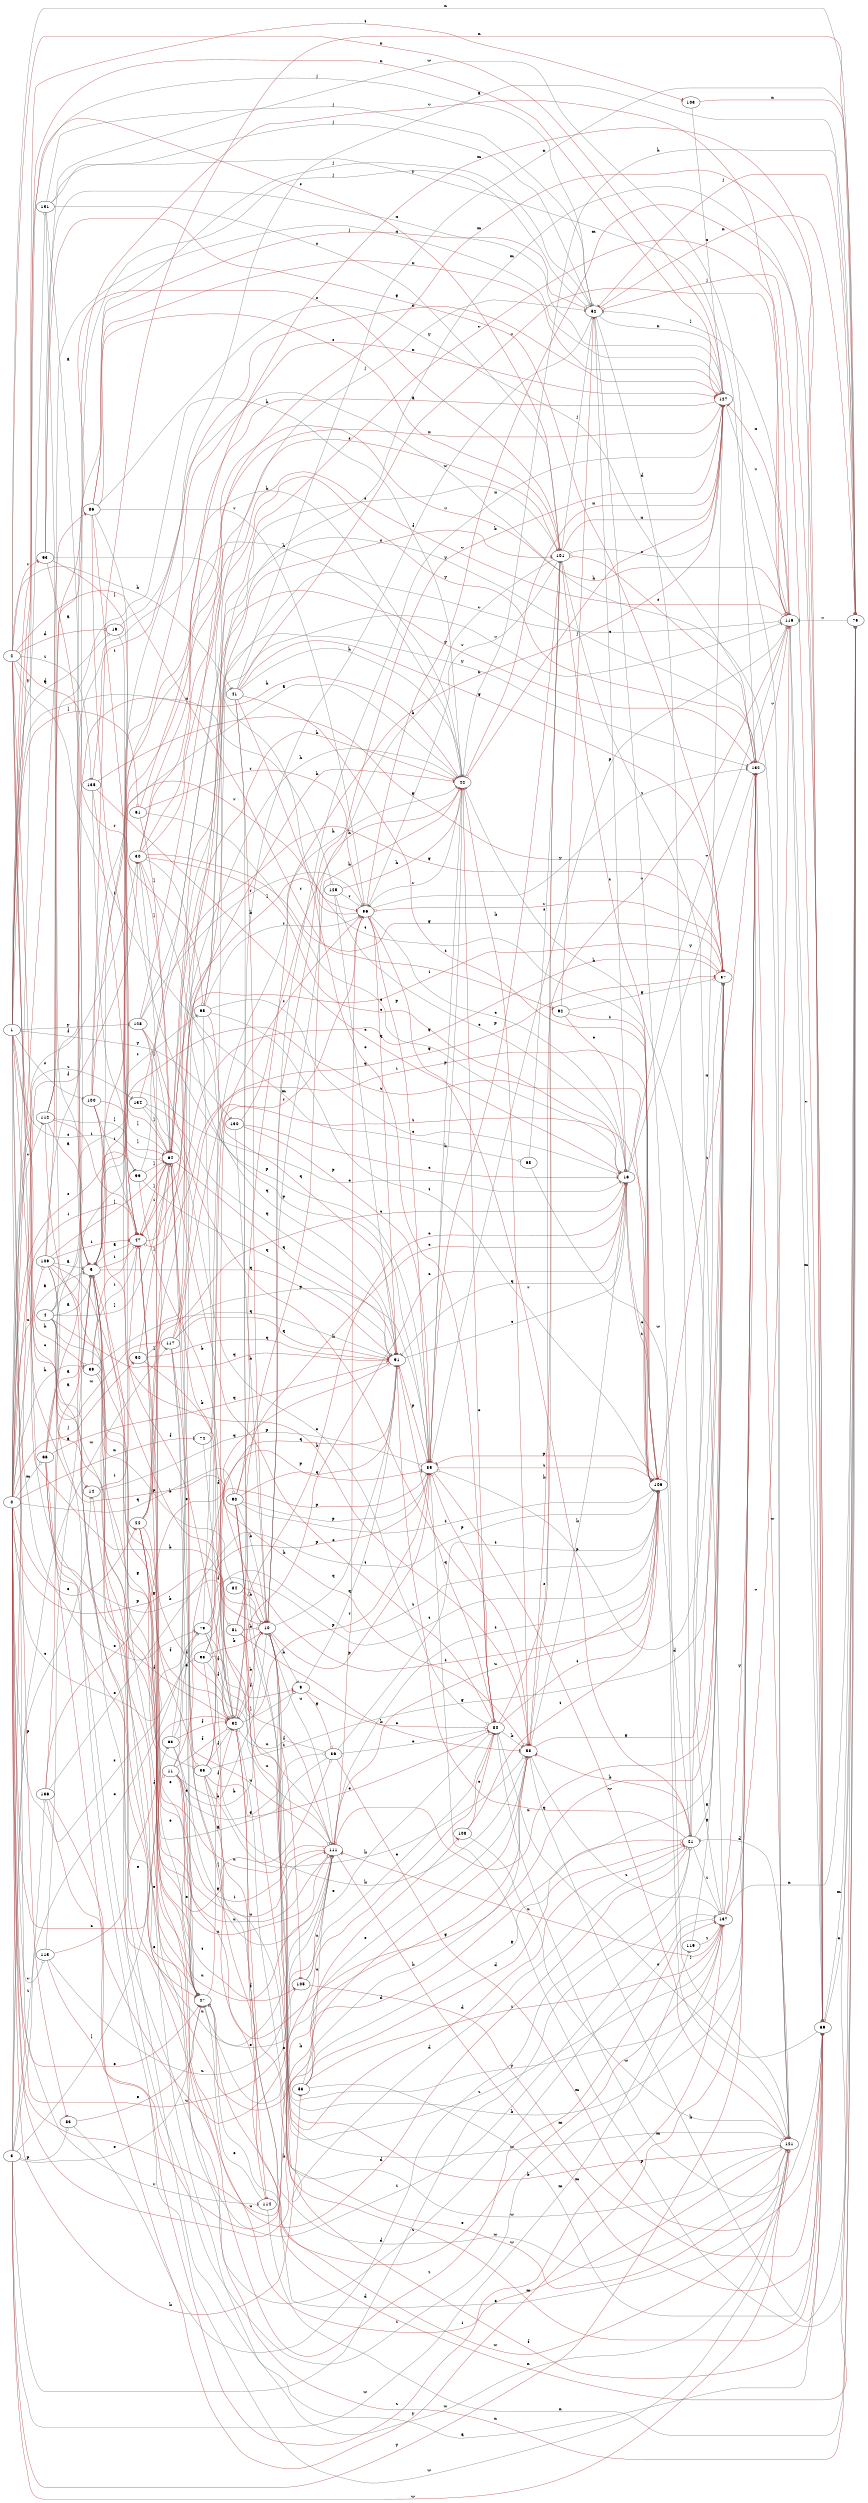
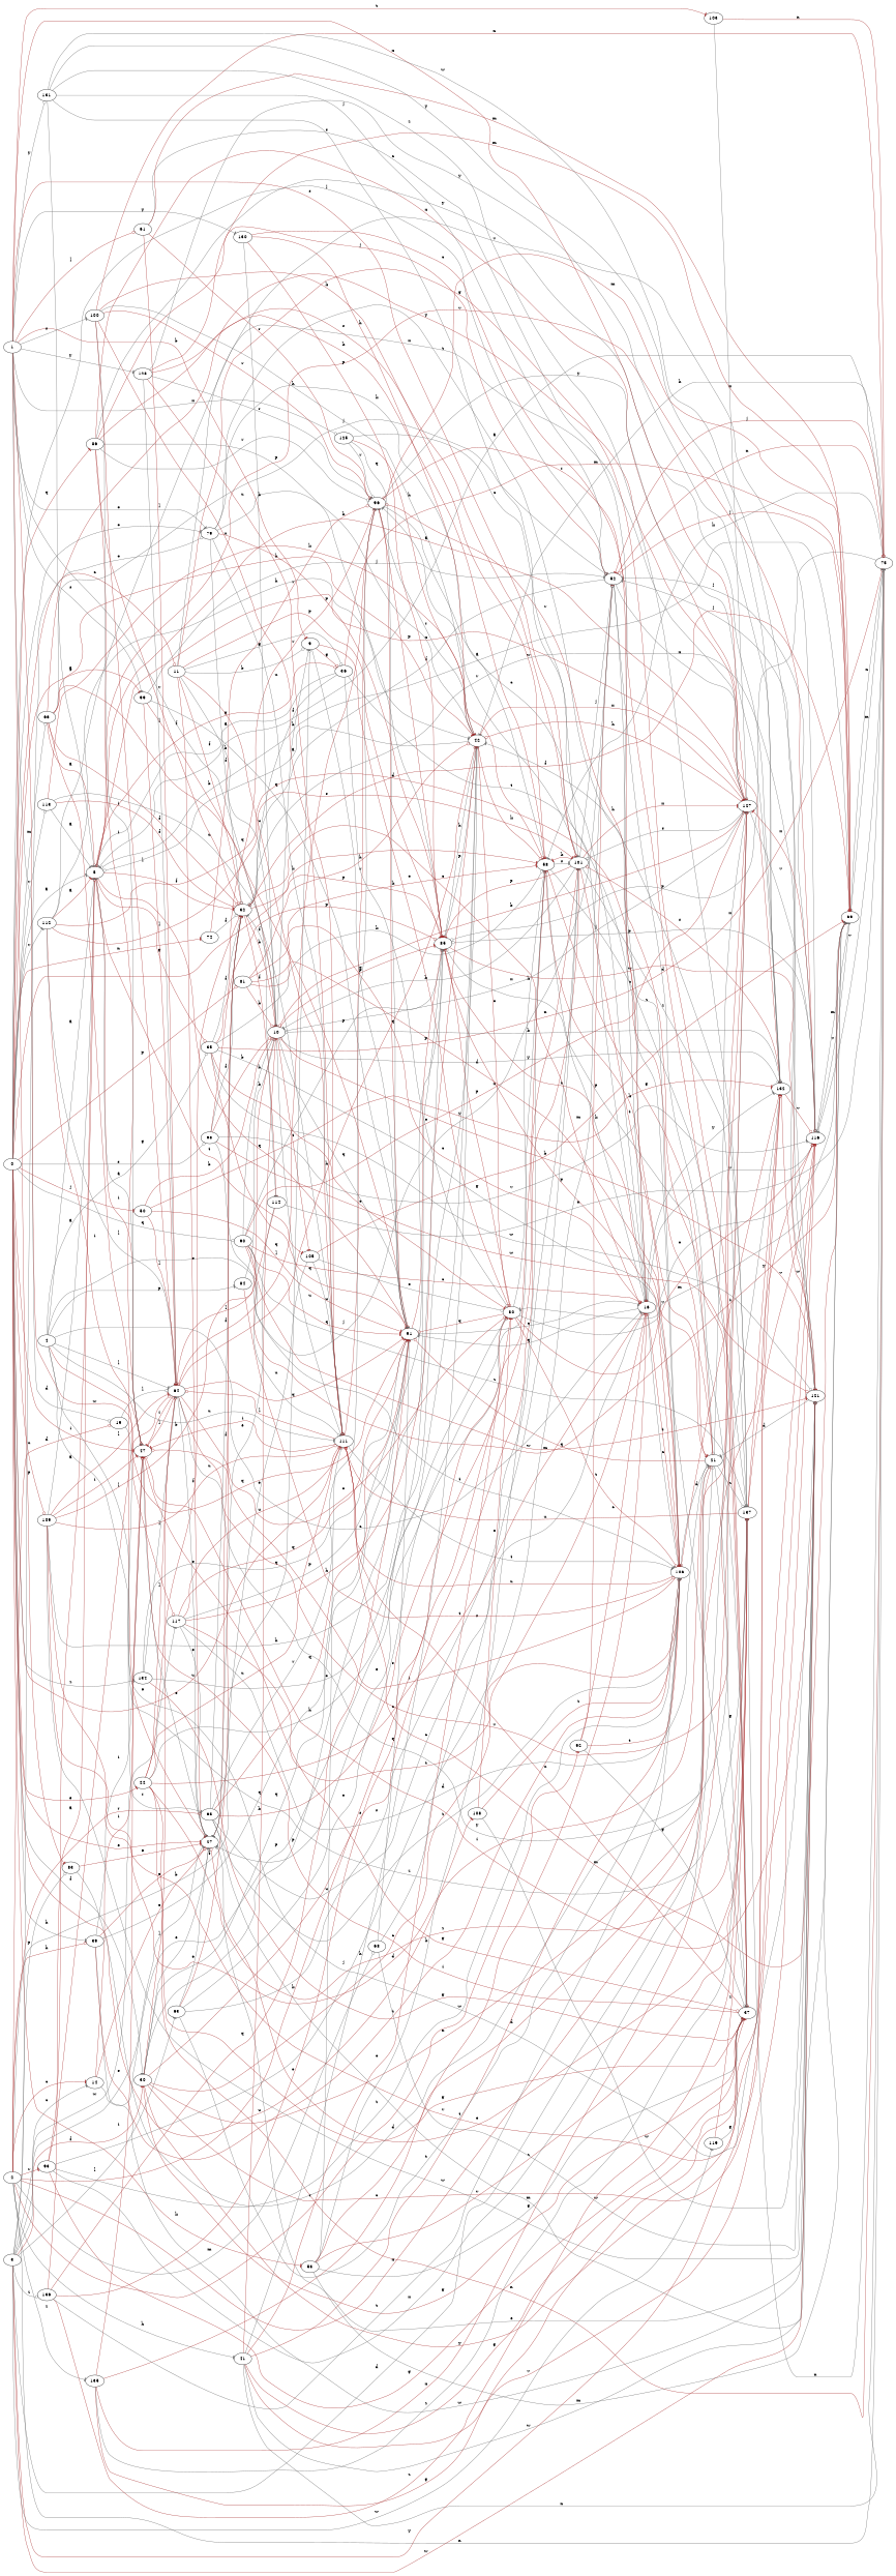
  strict digraph {
    rankdir=LR
    edge [arrowhead=odot color=brown]
    0
    5
    11
    22
    27
    30
    39
    47
    50
    52
    53
    58
    66
    74
    79
    81
    86
    90
    98
    99
    108
    109
    111
    112
    113
    134
    127
    35
    91
    32
    36
    105
    116
    9
    10
    85
    37
    75
    16
    64
    137
    42
    101
    132
    121
    106
    21
    69
    96
    80
    1
    19
    61
    83
    100
    103
    114
    117
    125
    128
    130
    131
    2
    14
    41
    68
    92
    93
    95
    135
    3
    63
    119
    136
    4
    84
    0 -> 5 [arrowhead=tee color=gray40 label=a]
    0 -> 11 [label=c]
    0 -> 22 [arrowhead=tee label=e]
    0 -> 27 [arrowhead=tee label=e]
    0 -> 30 [arrowhead=tee color=gray40 label=f]
    0 -> 39 [arrowhead=tee color=gray40 label=h]
    0 -> 47 [arrowhead=tee label=i]
    0 -> 50 [arrowhead=tee label=j]
    0 -> 52 [arrowhead=tee color=gray40 label=j]
    0 -> 53 [arrowhead=tee label=k]
    0 -> 58 [arrowhead=tee label=k]
    0 -> 66 [color=gray40 label=m]
    0 -> 74 [arrowhead=tee label=n]
    0 -> 79 [arrowhead=tee color=gray40 label=o]
    0 -> 81 [label=p]
    0 -> 86 [arrowhead=tee label=q]
    0 -> 90 [color=gray40 label=q]
    0 -> 98 [color=gray40 label=s]
    0 -> 99 [arrowhead=tee label=s]
    0 -> 108 [arrowhead=tee label=u]
    0 -> 109 [label=u]
    0 -> 111 [arrowhead=tee label=u]
    0 -> 112 [arrowhead=tee color=gray40 label=v]
    0 -> 113 [color=gray40 label=v]
    0 -> 134 [arrowhead=tee color=gray40 label=z]
    5 -> 47 [label=i]
    5 -> 127 [arrowhead=tee label=x]
    5 -> 35 [label=g]
    5 -> 91 [label=q]
    5 -> 32 [arrowhead=tee label=f]
    5 -> 36 [label=g]
    5 -> 105 [arrowhead=tee label=t]
    5 -> 116 [label=v]
    11 -> 27 [arrowhead=tee label=e]
    11 -> 111 [arrowhead=tee label=u]
    11 -> 32 [label=f]
    11 -> 36 [color=gray40 label=g]
    11 -> 116 [color=gray40 label=v]
    11 -> 9 [color=gray40 label=b]
    11 -> 10 [arrowhead=tee color=gray40 label=b]
    11 -> 85 [arrowhead=tee label=p]
    11 -> 37 [label=g]
    22 -> 111 [label=u]
    22 -> 32 [label=f]
    22 -> 37 [arrowhead=tee label=g]
    22 -> 75 [arrowhead=tee label=n]
    22 -> 16 [label=c]
    22 -> 64 [label=l]
    22 -> 137 [arrowhead=tee label=z]
    22 -> 42 [arrowhead=tee color=gray40 label=h]
    27 -> 32 [arrowhead=tee label=f]
    30 -> 27 [arrowhead=tee color=gray40 label=e]
    30 -> 127 [arrowhead=tee label=x]
    30 -> 91 [arrowhead=tee color=gray40 label=q]
    30 -> 116 [label=v]
    30 -> 85 [color=gray40 label=p]
    30 -> 37 [arrowhead=tee label=g]
    30 -> 16 [arrowhead=tee label=c]
    30 -> 64 [label=l]
    30 -> 101 [label=s]
    30 -> 132 [label=y]
    39 -> 27 [label=e]
    39 -> 47 [color=gray40 label=i]
    39 -> 91 [color=gray40 label=q]
    39 -> 121 [color=gray40 label=w]
    39 -> 106 [label=t]
    47 -> 5 [arrowhead=tee color=gray40 label=a]
    47 -> 27 [arrowhead=tee color=gray40 label=e]
    47 -> 37 [label=g]
    47 -> 64 [label=l]
    50 -> 91 [arrowhead=tee label=q]
    50 -> 10 [label=b]
    50 -> 64 [label=l]
    50 -> 132 [arrowhead=tee label=y]
    52 -> 127 [arrowhead=tee color=gray40 label=x]
    52 -> 32 [color=gray40 label=f]
    52 -> 75 [label=n]
    52 -> 16 [arrowhead=tee color=gray40 label=c]
    52 -> 21 [color=gray40 label=d]
    53 -> 58 [color=gray40 label=k]
    53 -> 111 [color=gray40 label=u]
    53 -> 37 [arrowhead=tee color=gray40 label=g]
    53 -> 137 [label=z]
    53 -> 21 [label=d]
    53 -> 69 [arrowhead=tee color=gray40 label=m]
    58 -> 27 [arrowhead=tee color=gray40 label=e]
    58 -> 37 [arrowhead=tee label=g]
    58 -> 137 [color=gray40 label=z]
    58 -> 101 [arrowhead=tee color=gray40 label=s]
    66 -> 5 [label=a]
    66 -> 27 [arrowhead=tee label=e]
    66 -> 52 [color=gray40 label=j]
    66 -> 91 [label=q]
    66 -> 32 [label=f]
    66 -> 42 [arrowhead=tee label=h]
    66 -> 132 [arrowhead=tee label=y]
    74 -> 32 [color=gray40 label=f]
    74 -> 96 [label=r]
    79 -> 58 [arrowhead=tee color=gray40 label=k]
    79 -> 111 [color=gray40 label=u]
    79 -> 32 [color=gray40 label=f]
    79 -> 85 [arrowhead=tee label=p]
    79 -> 42 [arrowhead=tee color=gray40 label=h]
    79 -> 106 [color=gray40 label=t]
    81 -> 58 [arrowhead=tee label=k]
    81 -> 10 [label=b]
    81 -> 16 [label=c]
    81 -> 42 [label=h]
    81 -> 21 [arrowhead=tee label=d]
    86 -> 47 [label=i]
    86 -> 52 [label=j]
    86 -> 127 [arrowhead=tee label=x]
    86 -> 32 [label=f]
    86 -> 85 [color=gray40 label=p]
    86 -> 101 [label=s]
    86 -> 132 [color=gray40 label=y]
    86 -> 96 [color=gray40 label=r]
    90 -> 127 [arrowhead=tee label=x]
    90 -> 91 [arrowhead=tee label=q]
    90 -> 10 [color=gray40 label=b]
    90 -> 85 [arrowhead=tee color=gray40 label=p]
    90 -> 16 [label=c]
    90 -> 137 [arrowhead=tee color=gray40 label=z]
    90 -> 121 [arrowhead=tee label=w]
    90 -> 106 [arrowhead=tee color=gray40 label=t]
    90 -> 69 [arrowhead=tee label=m]
    98 -> 111 [color=gray40 label=u]
    98 -> 32 [color=gray40 label=f]
    98 -> 116 [arrowhead=tee color=gray40 label=v]
    98 -> 10 [label=b]
    98 -> 121 [label=w]
    98 -> 96 [label=r]
    99 -> 52 [arrowhead=tee color=gray40 label=j]
    99 -> 91 [arrowhead=tee color=gray40 label=q]
    99 -> 10 [arrowhead=tee label=b]
    99 -> 64 [arrowhead=tee label=l]
    108 -> 121 [color=gray40 label=w]
    108 -> 106 [label=t]
    108 -> 80 [arrowhead=tee label=o]
    109 -> 5 [arrowhead=tee color=gray40 label=a]
    109 -> 47 [arrowhead=tee label=i]
    109 -> 111 [label=u]
    109 -> 116 [arrowhead=tee label=v]
    109 -> 10 [label=b]
    109 -> 64 [arrowhead=tee label=l]
    109 -> 42 [color=gray40 label=h]
    109 -> 121 [color=gray40 label=w]
    109 -> 21 [label=d]
    111 -> 47 [arrowhead=tee label=i]
    111 -> 64 [label=l]
    111 -> 106 [arrowhead=tee color=gray40 label=t]
    111 -> 69 [label=m]
    111 -> 96 [arrowhead=tee label=r]
    112 -> 5 [arrowhead=tee label=a]
    112 -> 47 [arrowhead=tee label=i]
    112 -> 127 [color=gray40 label=x]
    112 -> 64 [color=gray40 label=l]
    112 -> 42 [arrowhead=tee color=gray40 label=h]
    112 -> 101 [arrowhead=tee label=s]
    112 -> 21 [label=d]
    113 -> 5 [arrowhead=tee color=gray40 label=a]
    113 -> 58 [label=k]
    113 -> 111 [arrowhead=tee color=gray40 label=u]
    113 -> 32 [label=f]
    134 -> 91 [arrowhead=tee color=gray40 label=q]
    134 -> 37 [label=g]
    134 -> 64 [arrowhead=tee color=gray40 label=l]
    134 -> 80 [color=gray40 label=o]
    127 -> 5 [label=a]
    127 -> 116 [color=gray40 label=v]
    127 -> 10 [label=b]
    127 -> 42 [label=h]
    127 -> 101 [color=gray40 label=s]
    35 -> 58 [color=gray40 label=k]
    35 -> 91 [arrowhead=tee label=q]
    35 -> 32 [arrowhead=tee color=gray40 label=f]
    35 -> 85 [label=p]
    35 -> 37 [arrowhead=tee color=gray40 label=g]
    35 -> 75 [label=n]
    35 -> 121 [color=gray40 label=w]
    35 -> 80 [arrowhead=tee label=o]
    91 -> 85 [label=p]
    91 -> 16 [arrowhead=tee color=gray40 label=c]
    32 -> 10 [arrowhead=tee label=b]
    32 -> 85 [arrowhead=tee label=p]
    32 -> 16 [arrowhead=tee label=c]
    32 -> 121 [arrowhead=tee color=gray40 label=w]
    32 -> 114 [arrowhead=tee label=f]
    36 -> 5 [color=gray40 label=a]
    36 -> 32 [color=gray40 label=f]
    36 -> 106 [arrowhead=tee color=gray40 label=t]
    36 -> 69 [label=m]
    36 -> 80 [color=gray40 label=o]
    105 -> 27 [arrowhead=tee color=gray40 label=e]
    105 -> 111 [color=gray40 label=u]
    105 -> 69 [arrowhead=tee label=m]
    105 -> 80 [color=gray40 label=o]
    116 -> 52 [arrowhead=tee color=gray40 label=j]
    116 -> 127 [arrowhead=tee label=x]
    116 -> 85 [color=gray40 label=p]
    116 -> 69 [arrowhead=tee color=gray40 label=m]
    9 -> 91 [arrowhead=tee color=gray40 label=q]
    9 -> 36 [label=g]
    9 -> 80 [label=o]
    10 -> 111 [arrowhead=tee color=gray40 label=u]
    10 -> 127 [color=gray40 label=x]
    10 -> 91 [arrowhead=tee color=gray40 label=q]
    10 -> 32 [arrowhead=tee color=gray40 label=f]
    10 -> 105 [arrowhead=tee label=t]
    10 -> 9 [arrowhead=tee color=gray40 label=b]
    10 -> 85 [arrowhead=tee label=p]
    10 -> 132 [color=gray40 label=y]
    85 -> 42 [color=gray40 label=h]
    85 -> 121 [arrowhead=tee label=w]
    85 -> 106 [arrowhead=tee label=t]
    37 -> 47 [arrowhead=tee label=i]
    37 -> 111 [label=u]
    37 -> 85 [color=gray40 label=p]
    37 -> 96 [label=r]
    75 -> 5 [arrowhead=tee color=gray40 label=a]
    75 -> 52 [arrowhead=tee label=j]
    75 -> 58 [arrowhead=tee color=gray40 label=k]
    75 -> 116 [arrowhead=tee color=gray40 label=v]
    75 -> 85 [color=gray40 label=p]
    75 -> 42 [arrowhead=tee color=gray40 label=h]
    75 -> 69 [color=gray40 label=m]
    16 -> 58 [color=gray40 label=k]
    16 -> 91 [arrowhead=tee color=gray40 label=q]
    16 -> 116 [color=gray40 label=v]
    16 -> 132 [arrowhead=tee color=gray40 label=y]
    16 -> 106 [arrowhead=tee label=t]
    64 -> 27 [color=gray40 label=e]
    64 -> 47 [arrowhead=tee label=i]
    64 -> 91 [arrowhead=tee label=q]
    64 -> 116 [label=v]
    64 -> 42 [label=h]
    64 -> 132 [arrowhead=tee color=gray40 label=y]
    64 -> 80 [label=o]
    137 -> 27 [label=e]
    137 -> 111 [arrowhead=tee label=u]
    137 -> 116 [arrowhead=tee label=v]
    137 -> 75 [arrowhead=tee color=gray40 label=n]
    137 -> 42 [arrowhead=tee color=gray40 label=h]
    137 -> 132 [label=y]
    42 -> 5 [color=gray40 label=a]
    42 -> 58 [label=k]
    42 -> 127 [arrowhead=tee label=x]
    42 -> 85 [color=gray40 label=p]
    42 -> 96 [arrowhead=tee color=gray40 label=r]
    42 -> 80 [label=o]
    101 -> 52 [color=gray40 label=j]
    101 -> 58 [arrowhead=tee label=k]
    101 -> 127 [arrowhead=tee label=x]
    101 -> 10 [arrowhead=tee color=gray40 label=b]
    101 -> 85 [arrowhead=tee label=p]
    101 -> 137 [color=gray40 label=z]
    101 -> 106 [label=t]
    101 -> 96 [arrowhead=tee color=gray40 label=r]
    132 -> 116 [label=v]
    132 -> 10 [color=gray40 label=b]
    132 -> 101 [label=s]
    132 -> 121 [arrowhead=tee label=w]
    132 -> 106 [label=t]
    121 -> 27 [color=gray40 label=e]
    121 -> 47 [label=i]
    121 -> 52 [arrowhead=tee color=gray40 label=j]
    121 -> 10 [label=b]
    121 -> 21 [arrowhead=tee color=gray40 label=d]
    106 -> 47 [label=i]
    106 -> 111 [label=u]
    106 -> 85 [arrowhead=tee label=p]
    106 -> 16 [color=gray40 label=c]
    106 -> 21 [arrowhead=tee color=gray40 label=d]
    21 -> 58 [arrowhead=tee label=k]
    21 -> 127 [arrowhead=tee color=gray40 label=x]
    21 -> 91 [label=q]
    21 -> 37 [color=gray40 label=g]
    21 -> 137 [color=gray40 label=z]
    21 -> 96 [label=r]
    69 -> 5 [color=gray40 label=a]
    69 -> 52 [label=j]
    69 -> 32 [label=f]
    69 -> 116 [color=gray40 label=v]
    69 -> 75 [arrowhead=tee color=gray40 label=n]
    69 -> 80 [arrowhead=tee color=gray40 label=o]
    96 -> 91 [label=q]
    96 -> 85 [arrowhead=tee label=p]
    96 -> 16 [color=gray40 label=c]
    96 -> 64 [label=l]
    96 -> 132 [arrowhead=tee color=gray40 label=y]
    96 -> 69 [label=m]
    80 -> 58 [arrowhead=tee color=gray40 label=k]
    80 -> 91 [label=q]
    80 -> 116 [label=v]
    80 -> 85 [label=p]
    80 -> 106 [label=t]
    80 -> 69 [arrowhead=tee color=gray40 label=m]
    1 -> 79 [arrowhead=tee color=gray40 label=o]
    1 -> 99 [arrowhead=tee color=gray40 label=s]
    1 -> 127 [arrowhead=tee label=x]
    1 -> 9 [arrowhead=tee label=b]
    1 -> 101 [arrowhead=tee label=s]
    1 -> 19 [color=gray40 label=d]
    1 -> 61 [label=l]
    1 -> 83 [arrowhead=tee label=p]
    1 -> 100 [arrowhead=tee color=gray40 label=s]
    1 -> 103 [arrowhead=tee label=t]
    1 -> 114 [arrowhead=tee color=gray40 label=v]
    1 -> 117 [label=w]
    1 -> 125 [color=gray40 label=x]
    1 -> 128 [arrowhead=tee color=gray40 label=y]
    1 -> 130 [arrowhead=tee color=gray40 label=y]
    1 -> 131 [color=gray40 label=y]
    19 -> 64 [color=gray40 label=l]
    19 -> 121 [arrowhead=tee color=gray40 label=w]
    61 -> 16 [color=gray40 label=c]
    61 -> 64 [arrowhead=tee label=l]
    61 -> 69 [arrowhead=tee label=m]
    61 -> 96 [label=r]
    83 -> 27 [arrowhead=tee label=e]
    83 -> 21 [color=gray40 label=d]
    100 -> 47 [arrowhead=tee color=gray40 label=i]
    100 -> 58 [label=k]
    100 -> 111 [label=u]
    100 -> 75 [label=n]
    100 -> 64 [arrowhead=tee label=l]
    100 -> 42 [arrowhead=tee color=gray40 label=h]
    100 -> 96 [arrowhead=tee label=r]
    103 -> 127 [color=gray40 label=x]
    103 -> 75 [label=n]
    114 -> 27 [arrowhead=tee color=gray40 label=e]
    114 -> 75 [color=gray40 label=n]
    114 -> 64 [label=l]
    117 -> 27 [color=gray40 label=e]
    117 -> 111 [label=u]
    117 -> 91 [arrowhead=tee label=q]
    117 -> 85 [arrowhead=tee color=gray40 label=p]
    117 -> 42 [arrowhead=tee label=h]
    117 -> 106 [arrowhead=tee label=t]
    117 -> 21 [color=gray40 label=d]
    125 -> 91 [arrowhead=tee color=gray40 label=q]
    125 -> 16 [color=gray40 label=c]
    125 -> 42 [arrowhead=tee label=h]
    125 -> 96 [color=gray40 label=r]
    128 -> 58 [arrowhead=tee label=k]
    128 -> 111 [label=u]
    128 -> 64 [color=gray40 label=l]
    128 -> 132 [arrowhead=tee color=gray40 label=y]
    128 -> 69 [label=m]
    128 -> 96 [arrowhead=tee color=gray40 label=r]
    130 -> 10 [color=gray40 label=b]
    130 -> 85 [arrowhead=tee label=p]
    130 -> 16 [arrowhead=tee label=c]
    130 -> 42 [arrowhead=tee label=h]
    131 -> 5 [arrowhead=tee color=gray40 label=a]
    131 -> 52 [color=gray40 label=j]
    131 -> 137 [arrowhead=tee color=gray40 label=z]
    131 -> 101 [arrowhead=tee color=gray40 label=s]
    131 -> 132 [color=gray40 label=y]
    131 -> 121 [color=gray40 label=w]
    2 -> 39 [label=h]
    2 -> 58 [label=k]
    2 -> 127 [label=x]
    2 -> 9 [color=gray40 label=b]
    2 -> 75 [arrowhead=tee color=gray40 label=n]
    2 -> 19 [label=d]
    2 -> 14 [arrowhead=tee label=c]
    2 -> 41 [arrowhead=tee color=gray40 label=h]
    2 -> 68 [color=gray40 label=m]
    2 -> 92 [arrowhead=tee label=r]
    2 -> 93 [arrowhead=tee label=r]
    2 -> 95 [label=r]
    2 -> 135 [arrowhead=tee color=gray40 label=z]
    14 -> 27 [label=e]
    14 -> 47 [arrowhead=tee label=i]
    14 -> 85 [color=gray40 label=p]
    41 -> 116 [label=v]
    41 -> 10 [arrowhead=tee label=b]
    41 -> 37 [label=g]
    41 -> 75 [arrowhead=tee color=gray40 label=n]
    41 -> 42 [color=gray40 label=h]
    41 -> 121 [color=gray40 label=w]
    41 -> 106 [arrowhead=tee label=t]
    41 -> 80 [arrowhead=tee label=o]
+   68 -> 91 [color=gray40 label=q]
    68 -> 101 [arrowhead=tee color=gray40 label=s]
    68 -> 121 [color=gray40 label=w]
    92 -> 52 [arrowhead=tee label=j]
    92 -> 37 [color=gray40 label=g]
    92 -> 16 [label=c]
    92 -> 106 [arrowhead=tee label=t]
    93 -> 5 [label=a]
    93 -> 52 [color=gray40 label=j]
    93 -> 127 [arrowhead=tee color=gray40 label=x]
    93 -> 37 [arrowhead=tee label=g]
    93 -> 64 [label=l]
    93 -> 106 [color=gray40 label=t]
    95 -> 91 [arrowhead=tee label=q]
    95 -> 32 [arrowhead=tee color=gray40 label=f]
    95 -> 16 [color=gray40 label=c]
    95 -> 101 [arrowhead=tee label=s]
    95 -> 106 [arrowhead=tee color=gray40 label=t]
    95 -> 69 [arrowhead=tee color=gray40 label=m]
    95 -> 96 [arrowhead=tee color=gray40 label=r]
    135 -> 47 [label=i]
    135 -> 127 [label=x]
    135 -> 37 [arrowhead=tee label=g]
    135 -> 16 [label=c]
    135 -> 137 [color=gray40 label=z]
    3 -> 27 [arrowhead=tee color=gray40 label=e]
    3 -> 30 [arrowhead=tee label=f]
    3 -> 79 [color=gray40 label=o]
    3 -> 132 [arrowhead=tee label=y]
    3 -> 121 [label=w]
    3 -> 21 [color=gray40 label=d]
    3 -> 83 [color=gray40 label=p]
    3 -> 117 [arrowhead=tee color=gray40 label=w]
    3 -> 14 [arrowhead=tee color=gray40 label=c]
    3 -> 63 [arrowhead=tee color=gray40 label=l]
    3 -> 119 [arrowhead=tee color=gray40 label=w]
    3 -> 136 [color=gray40 label=z]
    63 -> 27 [color=gray40 label=e]
    63 -> 32 [arrowhead=tee label=f]
    63 -> 101 [arrowhead=tee color=gray40 label=s]
    63 -> 106 [color=gray40 label=t]
    63 -> 80 [color=gray40 label=o]
    119 -> 37 [color=gray40 label=g]
    119 -> 137 [arrowhead=tee label=z]
    136 -> 5 [label=a]
    136 -> 91 [label=q]
    136 -> 137 [arrowhead=tee label=z]
    136 -> 106 [arrowhead=tee color=gray40 label=t]
    136 -> 80 [arrowhead=tee label=o]
    4 -> 5 [arrowhead=tee color=gray40 label=a]
    4 -> 52 [color=gray40 label=j]
    4 -> 111 [arrowhead=tee color=gray40 label=u]
    4 -> 35 [color=gray40 label=g]
    4 -> 91 [label=q]
    4 -> 16 [arrowhead=tee color=gray40 label=c]
    4 -> 64 [arrowhead=tee color=gray40 label=l]
    4 -> 137 [arrowhead=tee color=gray40 label=z]
    4 -> 95 [arrowhead=tee color=gray40 label=r]
    4 -> 84 [arrowhead=tee color=gray40 label=p]
    84 -> 10 [color=gray40 label=b]
    84 -> 106 [label=t]
  }
